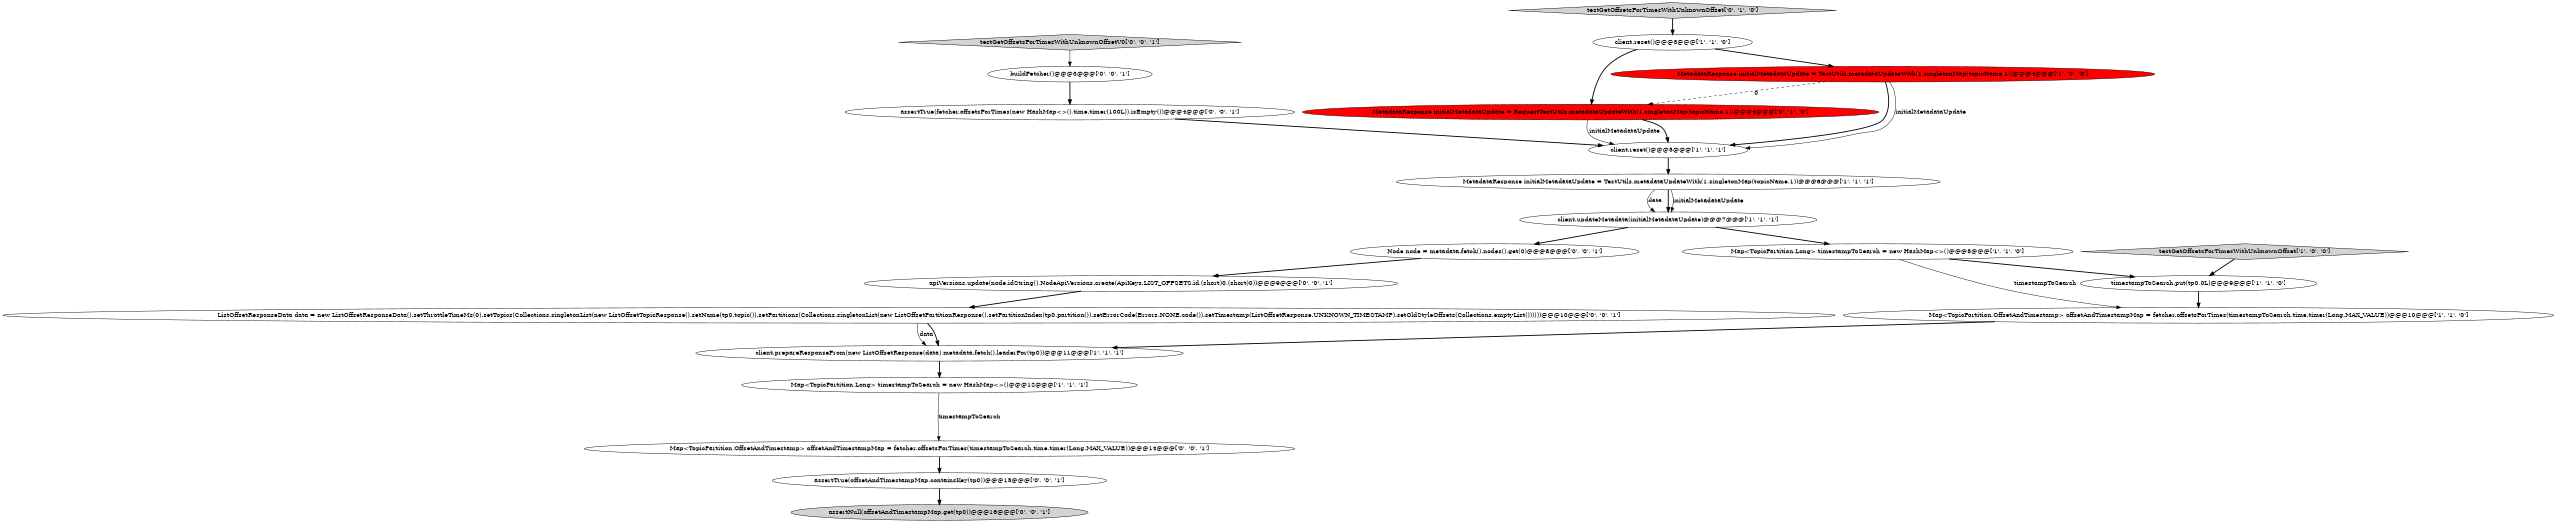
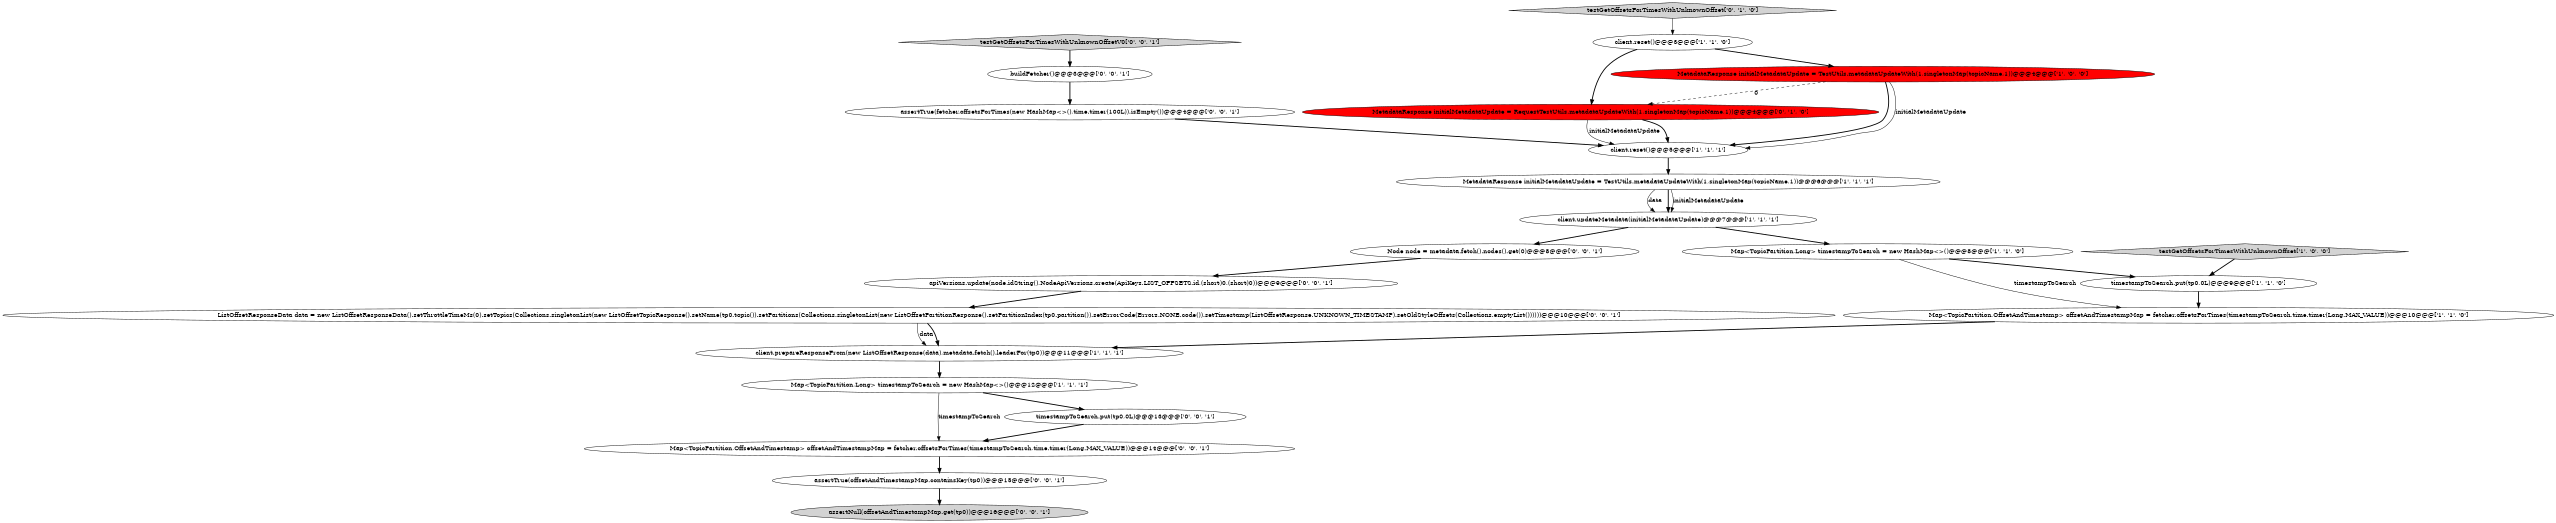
  digraph {
    node [fillcolor=white shape=ellipse style=filled]
    edge [style=bold]
    n1 [label="Map<TopicPartition,OffsetAndTimestamp> offsetAndTimestampMap = fetcher.offsetsForTimes(timestampToSearch,time.timer(Long.MAX_VALUE))@@@14@@@['0', '0', '1']"]
    n2 [label="assertTrue(offsetAndTimestampMap.containsKey(tp0))@@@15@@@['0', '0', '1']"]
    n3 [fillcolor=lightgray label="assertNull(offsetAndTimestampMap.get(tp0))@@@16@@@['0', '0', '1']"]
    n4 [label="assertTrue(fetcher.offsetsForTimes(new HashMap<>(),time.timer(100L)).isEmpty())@@@4@@@['0', '0', '1']"]
    n5 [label="client.reset()@@@5@@@['1', '1', '1']"]
    n6 [label="MetadataResponse initialMetadataUpdate = TestUtils.metadataUpdateWith(1,singletonMap(topicName,1))@@@6@@@['1', '1', '1']"]
    n7 [fillcolor=red label="MetadataResponse initialMetadataUpdate = TestUtils.metadataUpdateWith(1,singletonMap(topicName,1))@@@4@@@['1', '0', '0']"]
    n8 [fillcolor=red label="MetadataResponse initialMetadataUpdate = RequestTestUtils.metadataUpdateWith(1,singletonMap(topicName,1))@@@4@@@['0', '1', '0']"]
    n9 [label="Map<TopicPartition,OffsetAndTimestamp> offsetAndTimestampMap = fetcher.offsetsForTimes(timestampToSearch,time.timer(Long.MAX_VALUE))@@@10@@@['1', '1', '0']"]
    n10 [label="client.prepareResponseFrom(new ListOffsetResponse(data),metadata.fetch().leaderFor(tp0))@@@11@@@['1', '1', '1']"]
    n11 [label="Map<TopicPartition,Long> timestampToSearch = new HashMap<>()@@@12@@@['1', '1', '1']"]
    n12 [label="buildFetcher()@@@3@@@['0', '0', '1']"]
+   n13 [label="timestampToSearch.put(tp0,0L)@@@13@@@['0', '0', '1']"]
    n14 [label="client.reset()@@@3@@@['1', '1', '0']"]
    n15 [label="client.updateMetadata(initialMetadataUpdate)@@@7@@@['1', '1', '1']"]
    n16 [label="Node node = metadata.fetch().nodes().get(0)@@@8@@@['0', '0', '1']"]
    n17 [label="Map<TopicPartition,Long> timestampToSearch = new HashMap<>()@@@8@@@['1', '1', '0']"]
    n18 [fillcolor=lightgray label="testGetOffsetsForTimesWithUnknownOffset['1', '0', '0']" shape=diamond]
    n19 [label="timestampToSearch.put(tp0,0L)@@@9@@@['1', '1', '0']"]
    n20 [label="apiVersions.update(node.idString(),NodeApiVersions.create(ApiKeys.LIST_OFFSETS.id,(short)0,(short)0))@@@9@@@['0', '0', '1']"]
    n21 [label="ListOffsetResponseData data = new ListOffsetResponseData().setThrottleTimeMs(0).setTopics(Collections.singletonList(new ListOffsetTopicResponse().setName(tp0.topic()).setPartitions(Collections.singletonList(new ListOffsetPartitionResponse().setPartitionIndex(tp0.partition()).setErrorCode(Errors.NONE.code()).setTimestamp(ListOffsetResponse.UNKNOWN_TIMESTAMP).setOldStyleOffsets(Collections.emptyList())))))@@@10@@@['0', '0', '1']"]
    n22 [fillcolor=lightgray label="testGetOffsetsForTimesWithUnknownOffsetV0['0', '0', '1']" shape=diamond]
    n23 [fillcolor=lightgray label="testGetOffsetsForTimesWithUnknownOffset['0', '1', '0']" shape=diamond]
    n1 -> n2
    n2 -> n3
    n4 -> n5
    n5 -> n6
    n6 -> n15 [label=data style=solid]
    n6 -> n15
    n6 -> n15 [label=initialMetadataUpdate style=solid]
    n7 -> n5
    n7 -> n5 [label=initialMetadataUpdate style=solid]
    n7 -> n8 [label=0 style=dashed]
    n8 -> n5
    n8 -> n5 [label=initialMetadataUpdate style=solid]
    n9 -> n10
    n10 -> n11
    n11 -> n1 [label=timestampToSearch style=solid]
+   n11 -> n13
    n12 -> n4
+   n13 -> n1
    n14 -> n7
    n14 -> n8
    n15 -> n16
    n15 -> n17
    n16 -> n20
    n17 -> n9 [label=timestampToSearch style=solid]
    n17 -> n19
    n18 -> n19
    n19 -> n9
    n20 -> n21
    n21 -> n10 [label=data style=solid]
    n21 -> n10
-   n22 -> n12 [style=solid]
-   n23 -> n14
+   n22 -> n12
+   n23 -> n14 [style=solid]
  }
